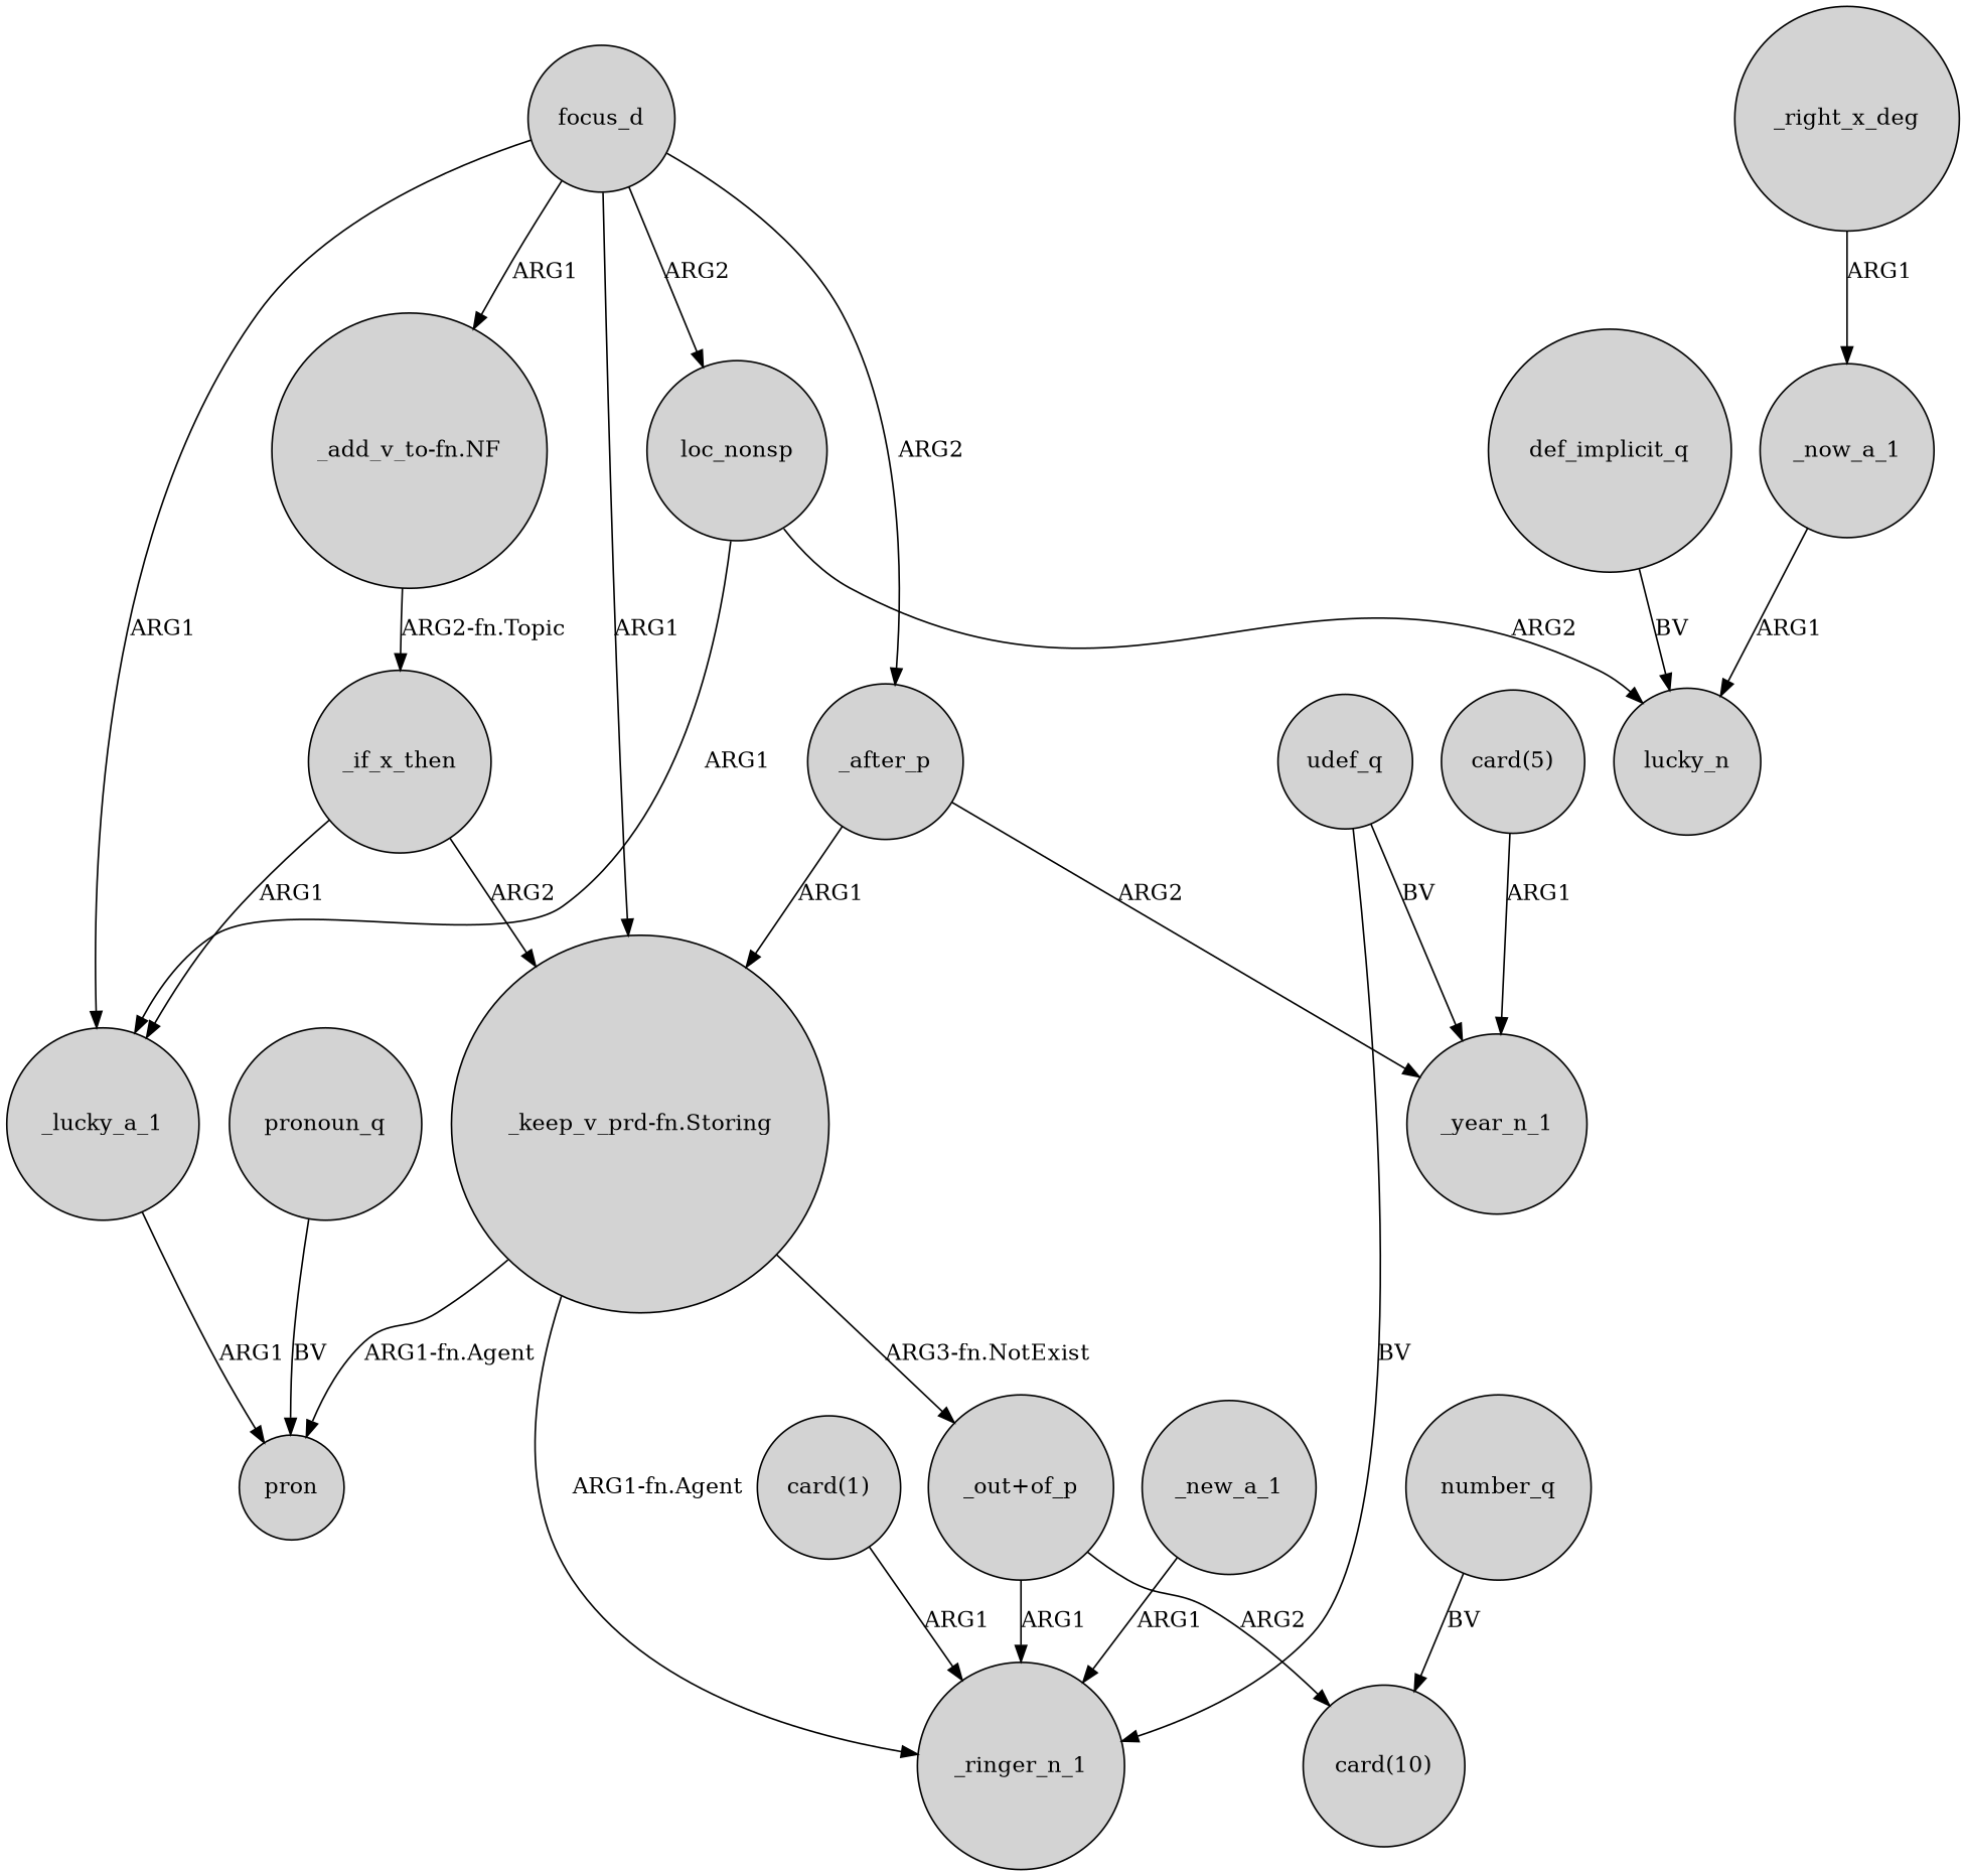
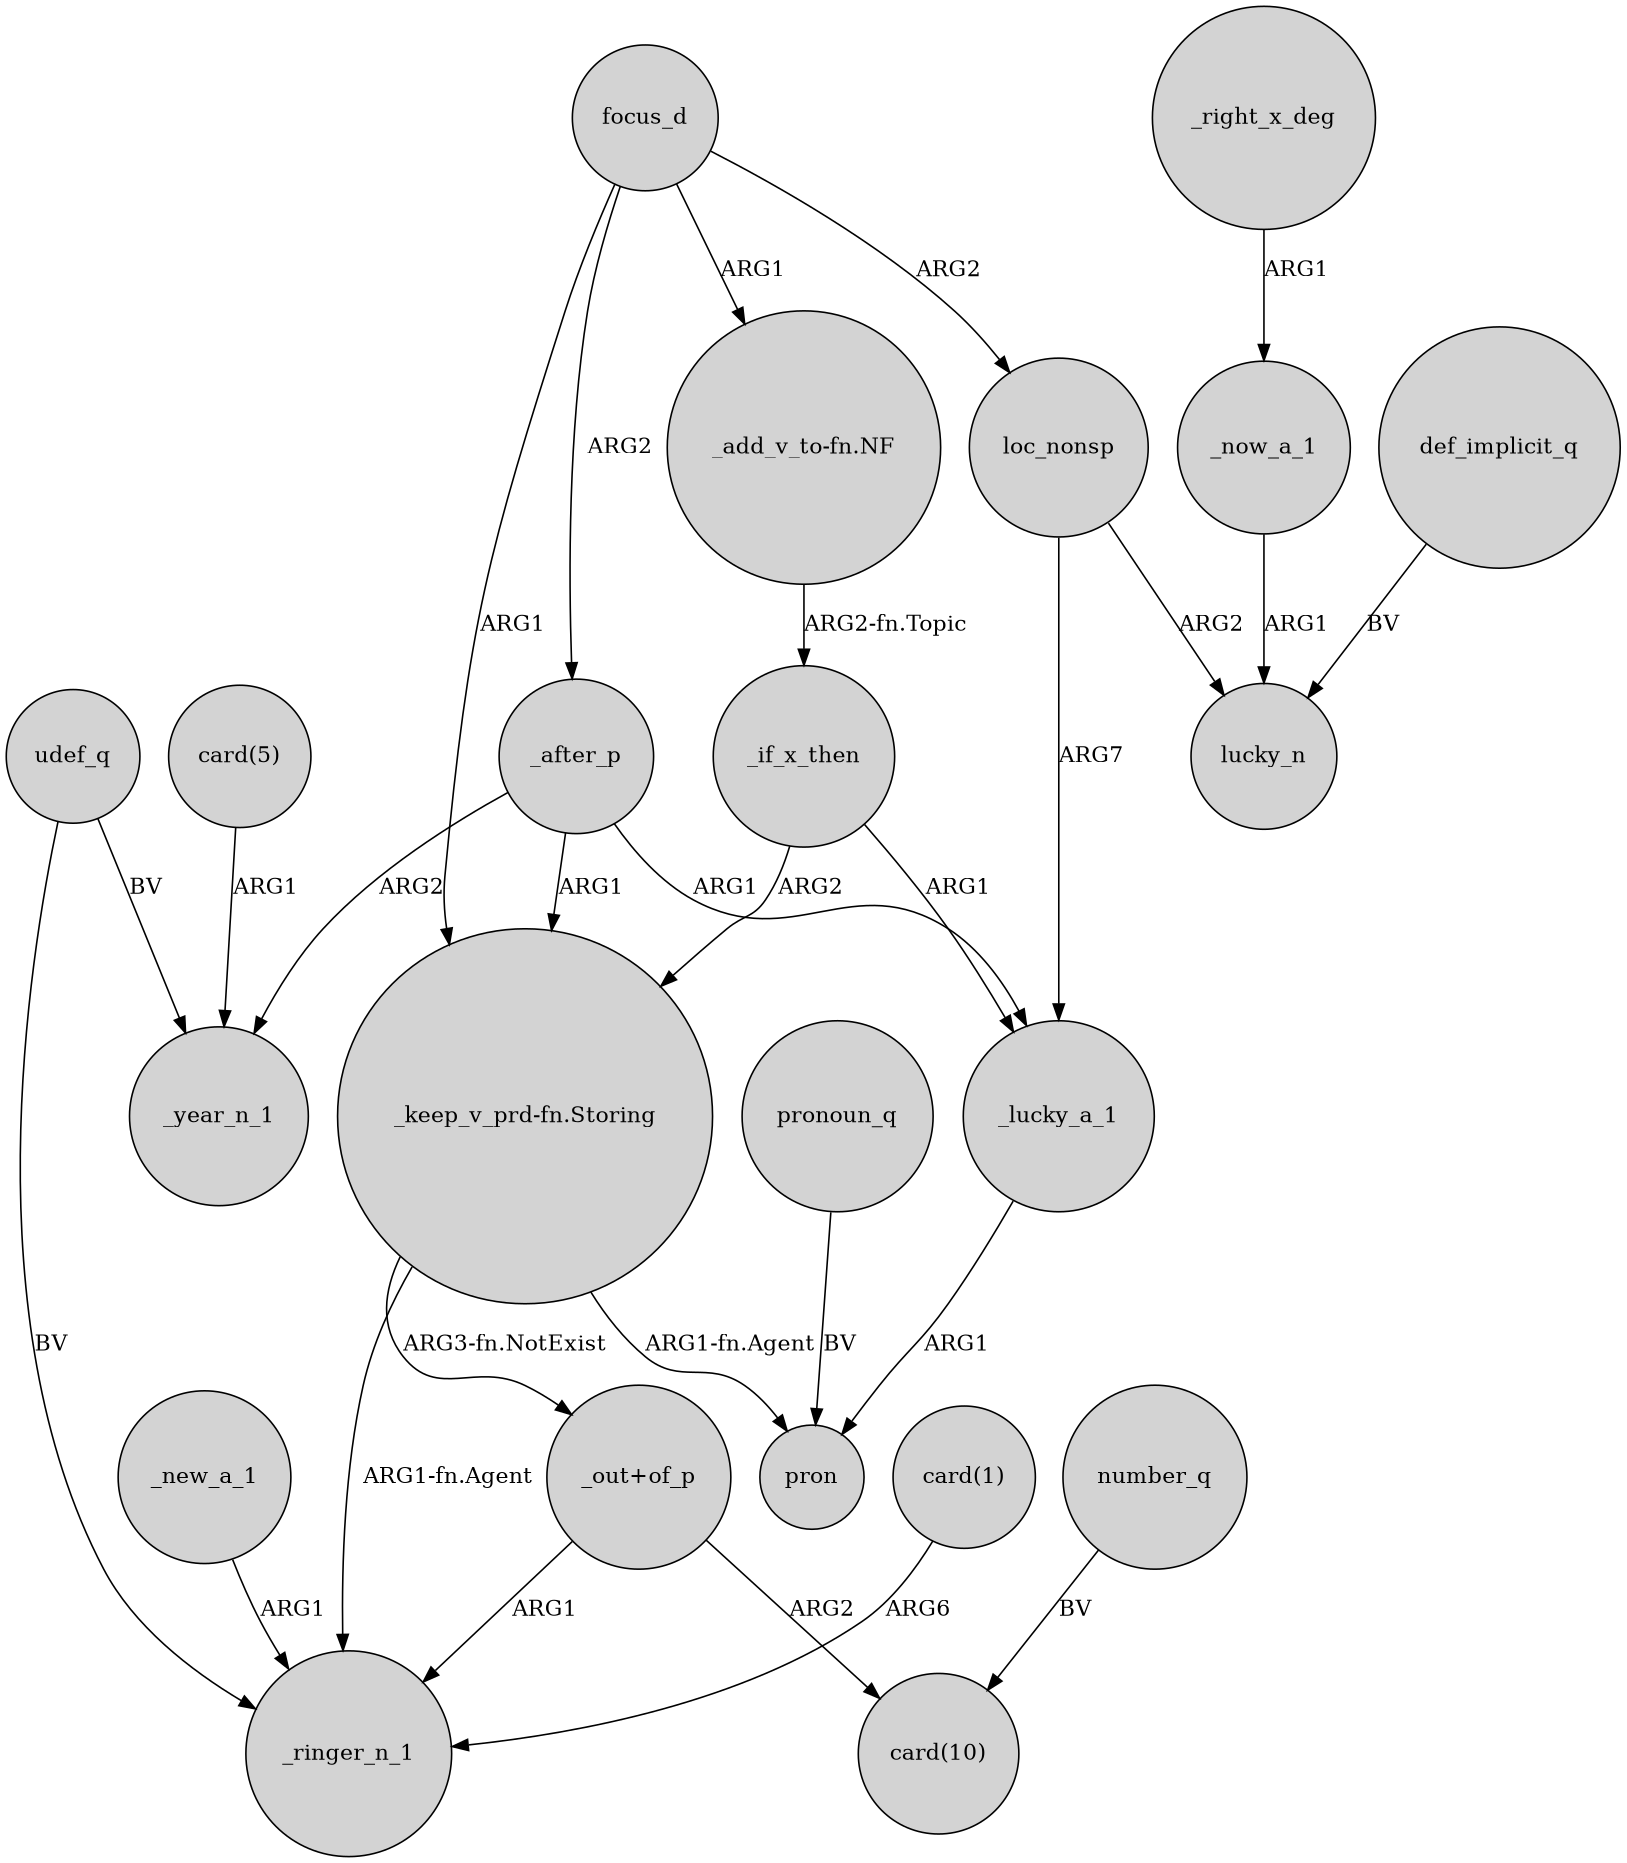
  digraph {
    node [shape=circle style=filled]
    _if_x_then
    _lucky_a_1
    "_keep_v_prd-fn.Storing"
    pron
    "_out+of_p"
    _ringer_n_1
    focus_d
    loc_nonsp
    _after_p
    "_add_v_to-fn.NF"
    n11 [label=lucky_n]
    _year_n_1
    "card(10)"
    number_q
    "card(5)"
    pronoun_q
    _right_x_deg
    _now_a_1
    "card(1)"
    udef_q
    _new_a_1
    def_implicit_q
    _if_x_then -> _lucky_a_1 [label=ARG1]
    _if_x_then -> "_keep_v_prd-fn.Storing" [label=ARG2]
    _lucky_a_1 -> pron [label=ARG1]
    "_keep_v_prd-fn.Storing" -> pron [label="ARG1-fn.Agent"]
    "_keep_v_prd-fn.Storing" -> "_out+of_p" [label="ARG3-fn.NotExist"]
    "_keep_v_prd-fn.Storing" -> _ringer_n_1 [label="ARG1-fn.Agent"]
    "_out+of_p" -> _ringer_n_1 [label=ARG1]
    "_out+of_p" -> "card(10)" [label=ARG2]
-   focus_d -> _lucky_a_1 [label=ARG1]
+   _after_p -> _lucky_a_1 [label=ARG1]
    focus_d -> "_keep_v_prd-fn.Storing" [label=ARG1]
    focus_d -> loc_nonsp [label=ARG2]
    focus_d -> _after_p [label=ARG2]
    focus_d -> "_add_v_to-fn.NF" [label=ARG1]
-   loc_nonsp -> _lucky_a_1 [label=ARG1]
+   loc_nonsp -> _lucky_a_1 [label=ARG7]
    loc_nonsp -> n11 [label=ARG2]
    _after_p -> "_keep_v_prd-fn.Storing" [label=ARG1]
    _after_p -> _year_n_1 [label=ARG2]
    "_add_v_to-fn.NF" -> _if_x_then [label="ARG2-fn.Topic"]
    number_q -> "card(10)" [label=BV]
    "card(5)" -> _year_n_1 [label=ARG1]
    pronoun_q -> pron [label=BV]
    _right_x_deg -> _now_a_1 [label=ARG1]
    _now_a_1 -> n11 [label=ARG1]
-   "card(1)" -> _ringer_n_1 [label=ARG1]
+   "card(1)" -> _ringer_n_1 [label=ARG6]
    udef_q -> _ringer_n_1 [label=BV]
    udef_q -> _year_n_1 [label=BV]
    _new_a_1 -> _ringer_n_1 [label=ARG1]
    def_implicit_q -> n11 [label=BV]
  }
